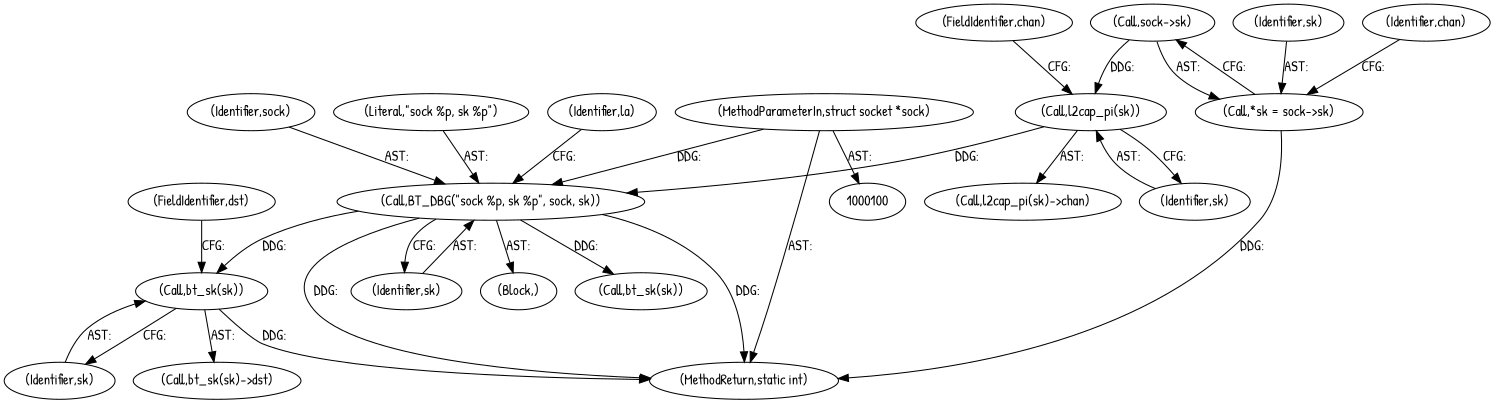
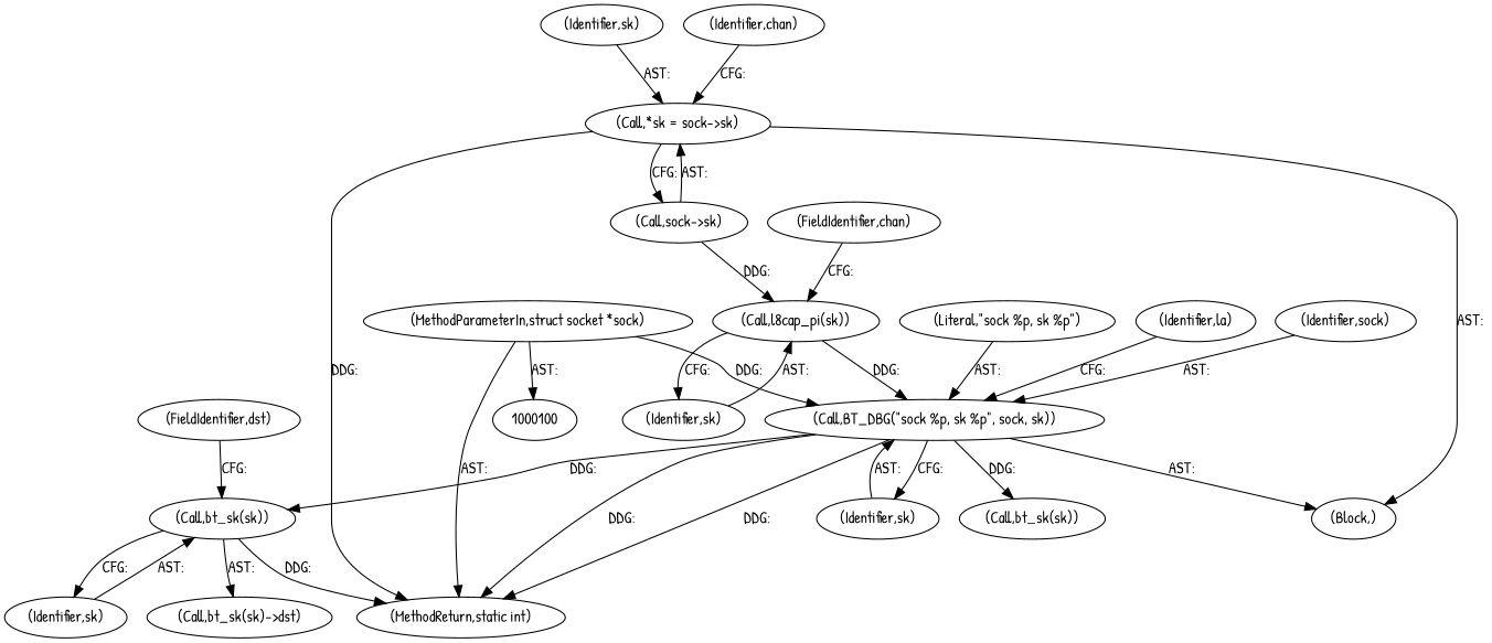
  digraph {
    fontname="Patrick Hand"
    node [fontname="Patrick Hand"]
    edge [fontname="Patrick Hand"]
    n1 [label="(Call,bt_sk(sk))"]
    n2 [label="(Identifier,sk)"]
    n3 [label="(MethodReturn,static int)"]
    n4 [label="(Call,bt_sk(sk)->dst)"]
    n5 [label="(Call,BT_DBG(\"sock %p, sk %p\", sock, sk))"]
    n6 [label="(Identifier,sk)"]
    n7 [label="(Block,)"]
    n8 [label="(Call,bt_sk(sk))"]
    n9 [label="(MethodParameterIn,struct socket *sock)"]
    1000100
-   n11 [label="(Call,l2cap_pi(sk))"]
+   n11 [label="(Call,l8cap_pi(sk))"]
    n12 [label="(Identifier,sk)"]
-   n13 [label="(Call,l2cap_pi(sk)->chan)"]
    n14 [label="(Call,*sk = sock->sk)"]
    n15 [label="(Call,sock->sk)"]
    n16 [label="(FieldIdentifier,chan)"]
    n17 [label="(Identifier,sk)"]
    n18 [label="(Identifier,chan)"]
    n19 [label="(Identifier,sock)"]
    n20 [label="(Literal,\"sock %p, sk %p\")"]
    n21 [label="(Identifier,la)"]
    n22 [label="(FieldIdentifier,dst)"]
    n1 -> n2 [label="CFG: "]
    n1 -> n3 [label="DDG: "]
    n1 -> n4 [label="AST: "]
    n2 -> n1 [label="AST: "]
    n5 -> n1 [label="DDG: "]
    n5 -> n3 [label="DDG: "]
    n5 -> n3 [label="DDG: "]
    n5 -> n6 [label="CFG: "]
    n5 -> n7 [label="AST: "]
    n5 -> n8 [label="DDG: "]
    n6 -> n5 [label="AST: "]
    n9 -> n3 [label="AST: "]
    n9 -> n5 [label="DDG: "]
    n9 -> 1000100 [label="AST: "]
    n11 -> n5 [label="DDG: "]
    n11 -> n12 [label="CFG: "]
-   n11 -> n13 [label="AST: "]
    n12 -> n11 [label="AST: "]
    n14 -> n3 [label="DDG: "]
+   n14 -> n7 [label="AST: "]
    n14 -> n15 [label="CFG: "]
    n15 -> n11 [label="DDG: "]
    n15 -> n14 [label="AST: "]
    n16 -> n11 [label="CFG: "]
    n17 -> n14 [label="AST: "]
    n18 -> n14 [label="CFG: "]
    n19 -> n5 [label="AST: "]
    n20 -> n5 [label="AST: "]
    n21 -> n5 [label="CFG: "]
    n22 -> n1 [label="CFG: "]
  }
